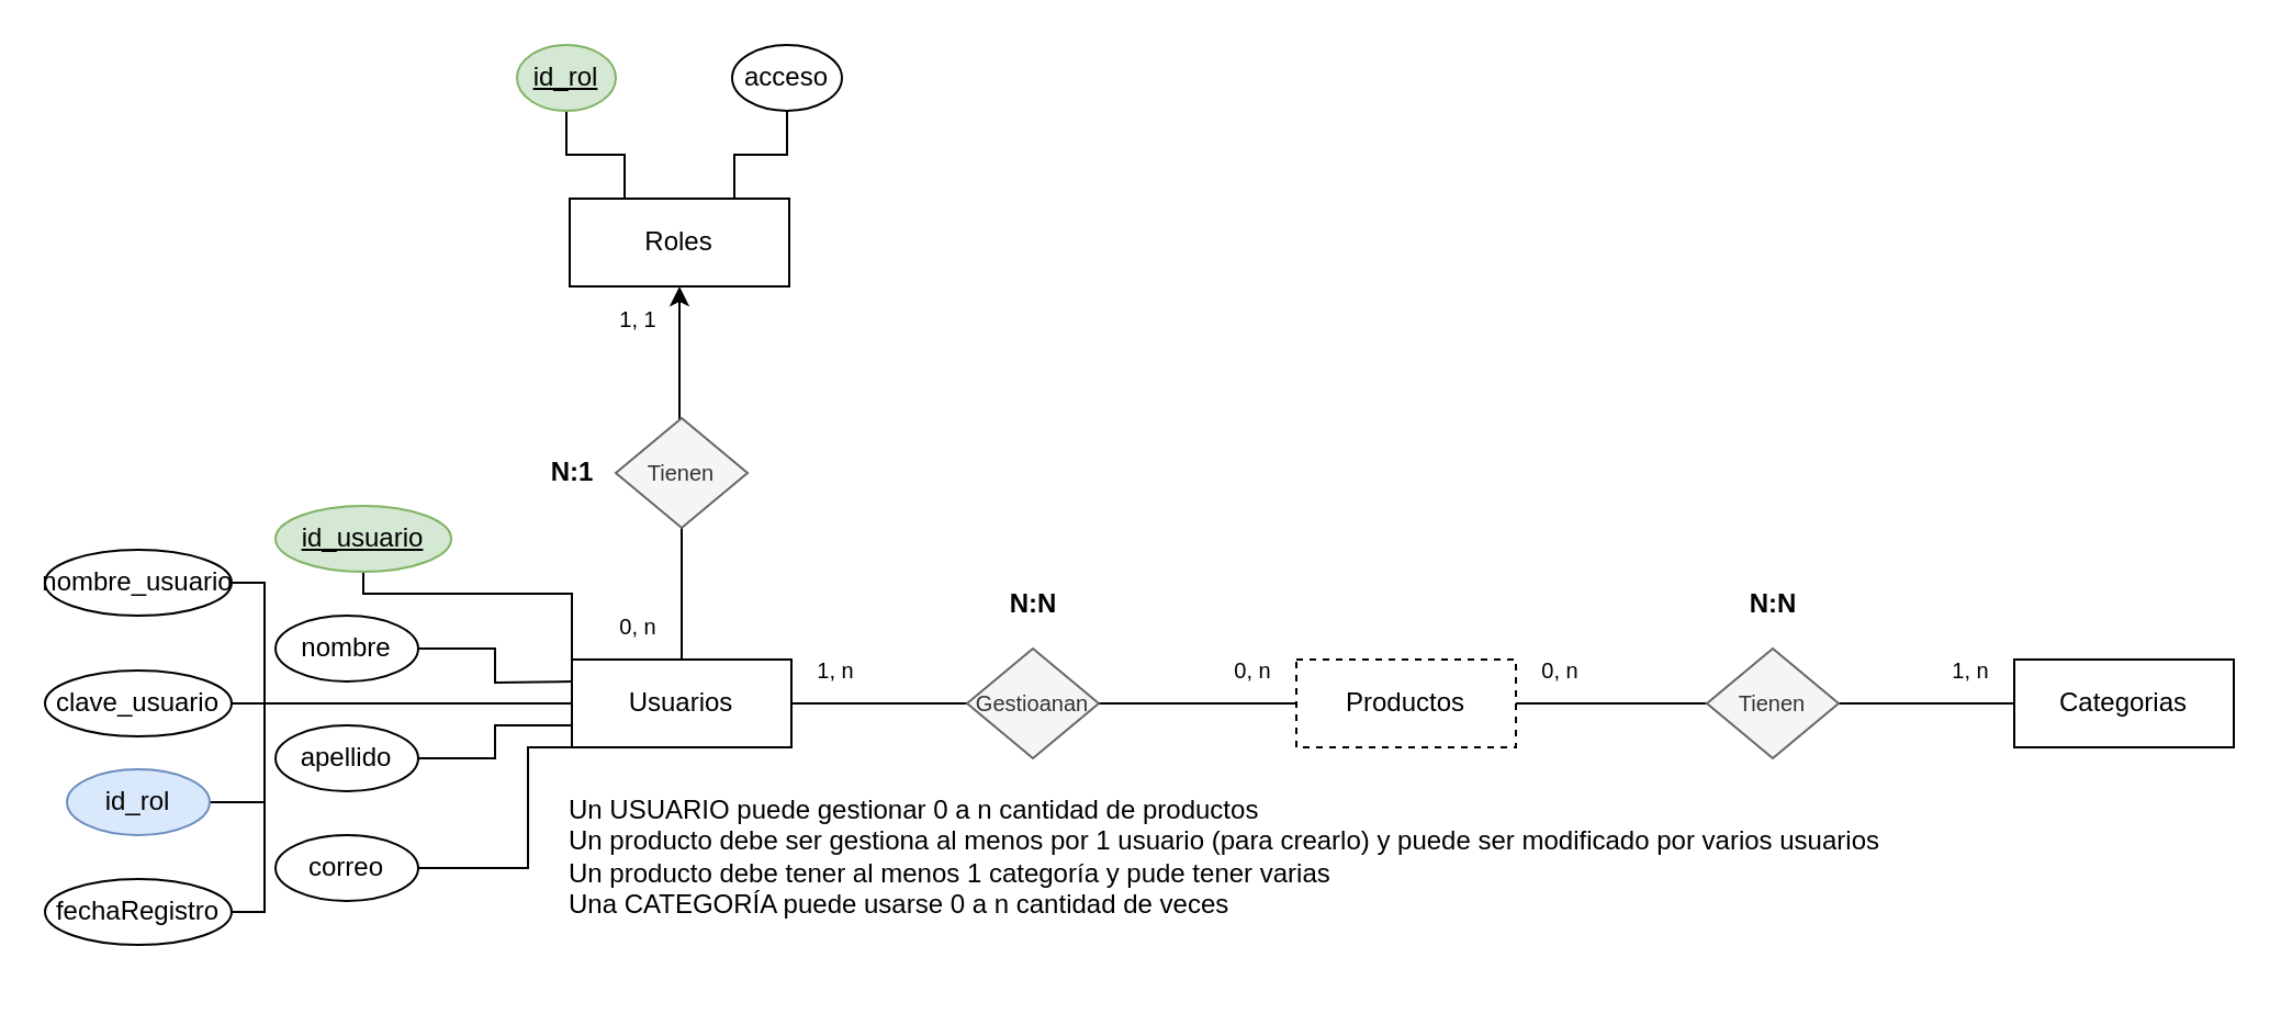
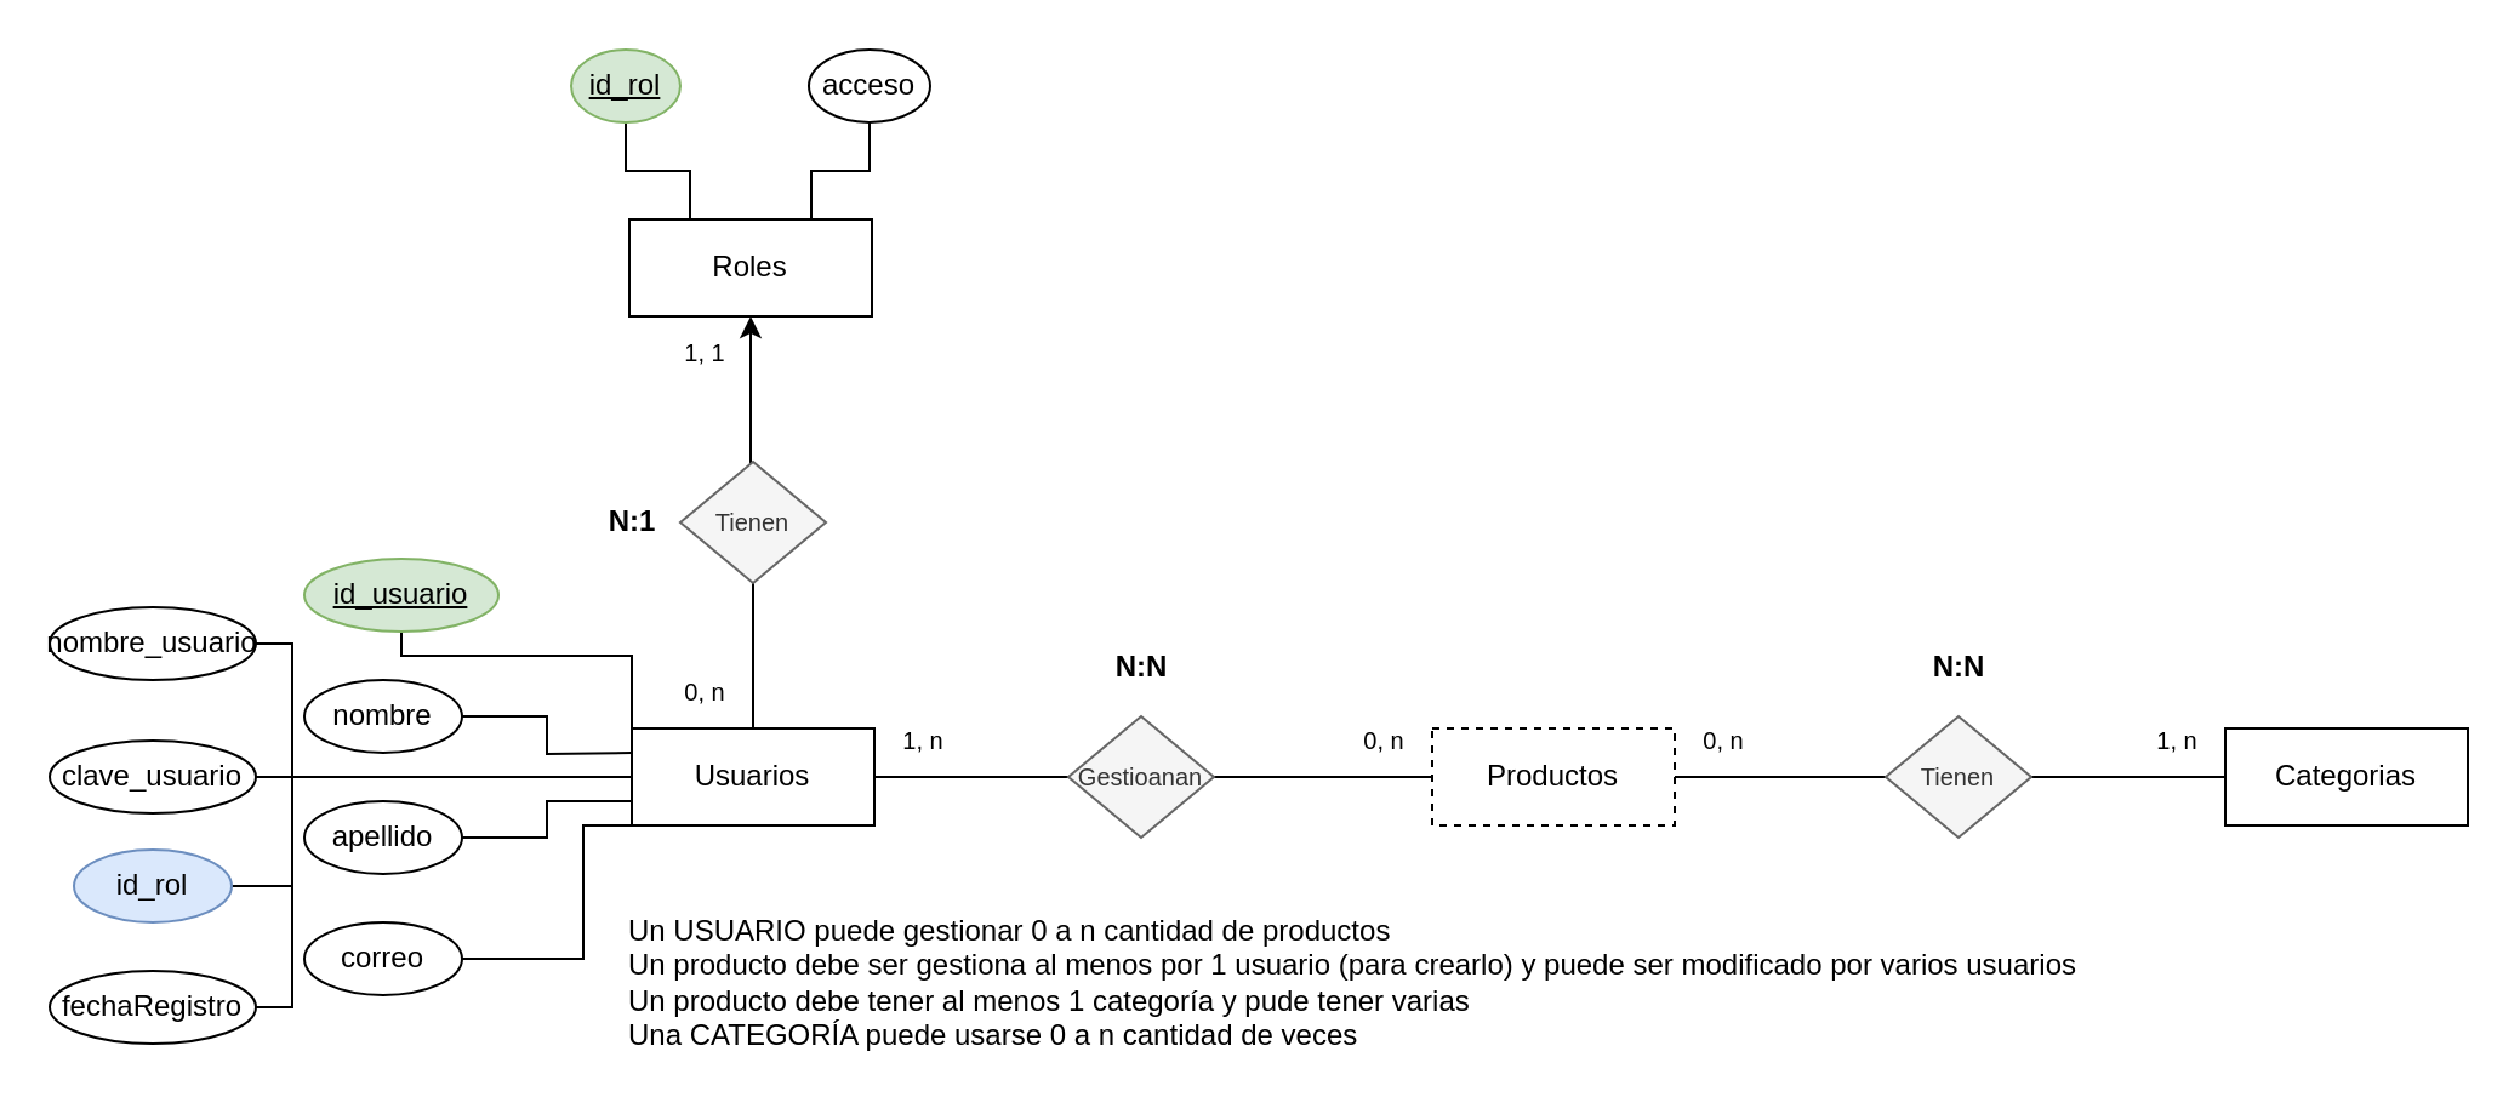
  <mxCell id="0" />
  <mxCell id="1" parent="0" />
  <mxCell id="2" style="edgeStyle=orthogonalEdgeStyle;rounded=0;orthogonalLoop=1;jettySize=auto;html=1;endArrow=none;endFill=0;" parent="1" source="6" target="9" edge="1"><mxGeometry relative="1" as="geometry" /></mxCell>
  <mxCell id="3" style="edgeStyle=orthogonalEdgeStyle;rounded=0;orthogonalLoop=1;jettySize=auto;html=1;entryX=0.5;entryY=1;entryDx=0;entryDy=0;" edge="1" parent="1" source="6" target="19"><mxGeometry relative="1" as="geometry" /></mxCell>
  <mxCell id="4" style="edgeStyle=orthogonalEdgeStyle;rounded=0;orthogonalLoop=1;jettySize=auto;html=1;endArrow=none;endFill=0;" edge="1" parent="1" source="6" target="37"><mxGeometry relative="1" as="geometry" /></mxCell>
  <mxCell id="5" style="edgeStyle=orthogonalEdgeStyle;rounded=0;orthogonalLoop=1;jettySize=auto;html=1;exitX=0;exitY=0;exitDx=0;exitDy=0;entryX=0.5;entryY=1;entryDx=0;entryDy=0;endArrow=none;endFill=0;" edge="1" parent="1" source="6" target="28"><mxGeometry relative="1" as="geometry"><Array as="points"><mxPoint x="260" y="270" /><mxPoint x="165" y="270" /></Array></mxGeometry></mxCell>
  <mxCell id="6" value="Usuarios" style="whiteSpace=wrap;html=1;align=center;" parent="1" vertex="1"><mxGeometry x="260" y="300" width="100" height="40" as="geometry" /></mxCell>
  <mxCell id="7" value="Gestioanan" style="shape=rhombus;html=1;dashed=0;whiteSpace=wrap;perimeter=rhombusPerimeter;fontSize=10;fillColor=#f5f5f5;fontColor=#333333;strokeColor=#666666;" parent="1" vertex="1"><mxGeometry x="440" y="295" width="60" height="50" as="geometry" /></mxCell>
  <mxCell id="8" style="edgeStyle=orthogonalEdgeStyle;rounded=0;orthogonalLoop=1;jettySize=auto;html=1;entryX=0;entryY=0.5;entryDx=0;entryDy=0;endArrow=none;endFill=0;" parent="1" source="9" edge="1"><mxGeometry relative="1" as="geometry"><mxPoint x="917" y="320" as="targetPoint" /></mxGeometry></mxCell>
  <mxCell id="9" value="Productos" style="whiteSpace=wrap;html=1;align=center;dashed=1;" parent="1" vertex="1"><mxGeometry x="590" y="300" width="100" height="40" as="geometry" /></mxCell>
  <mxCell id="10" value="Tienen" style="shape=rhombus;html=1;dashed=0;whiteSpace=wrap;perimeter=rhombusPerimeter;fontSize=10;fillColor=#f5f5f5;fontColor=#333333;strokeColor=#666666;" parent="1" vertex="1"><mxGeometry x="777" y="295" width="60" height="50" as="geometry" /></mxCell>
  <mxCell id="11" value="1, n" style="text;html=1;align=center;verticalAlign=middle;resizable=0;points=[];autosize=1;strokeColor=none;fillColor=none;fontSize=10;" parent="1" vertex="1"><mxGeometry x="360" y="290" width="40" height="30" as="geometry" /></mxCell>
  <mxCell id="12" value="N:N" style="text;html=1;align=center;verticalAlign=middle;resizable=0;points=[];autosize=1;strokeColor=none;fillColor=none;fontStyle=1" parent="1" vertex="1"><mxGeometry x="450" y="260" width="40" height="30" as="geometry" /></mxCell>
  <mxCell id="13" value="0, n" style="text;html=1;align=center;verticalAlign=middle;resizable=0;points=[];autosize=1;strokeColor=none;fillColor=none;fontSize=10;" parent="1" vertex="1"><mxGeometry x="550" y="290" width="40" height="30" as="geometry" /></mxCell>
  <mxCell id="14" value="1, n" style="text;html=1;align=center;verticalAlign=middle;resizable=0;points=[];autosize=1;strokeColor=none;fillColor=none;fontSize=10;" parent="1" vertex="1"><mxGeometry x="877" y="290" width="40" height="30" as="geometry" /></mxCell>
  <mxCell id="15" value="0, n" style="text;html=1;align=center;verticalAlign=middle;resizable=0;points=[];autosize=1;strokeColor=none;fillColor=none;fontSize=10;" parent="1" vertex="1"><mxGeometry x="690" y="290" width="40" height="30" as="geometry" /></mxCell>
  <mxCell id="16" value="N:N" style="text;html=1;align=center;verticalAlign=middle;resizable=0;points=[];autosize=1;strokeColor=none;fillColor=none;fontStyle=1" parent="1" vertex="1"><mxGeometry x="787" y="260" width="40" height="30" as="geometry" /></mxCell>
  <mxCell id="17" value="Categorias" style="whiteSpace=wrap;html=1;align=center;" vertex="1" parent="1"><mxGeometry x="917" y="300" width="100" height="40" as="geometry" /></mxCell>
- <mxCell id="18" value="Un USUARIO puede gestionar 0 a n cantidad de productos&lt;div&gt;Un producto debe ser gestiona al menos por 1 usuario (para crearlo) y puede ser modificado por varios usuarios&lt;/div&gt;&lt;div&gt;Un producto debe tener al menos 1 categoría y pude tener varias&lt;/div&gt;&lt;div&gt;Una CATEGORÍA puede usarse 0 a n cantidad de veces&amp;nbsp;&lt;/div&gt;" style="text;html=1;align=left;verticalAlign=middle;resizable=0;points=[];autosize=1;strokeColor=none;fillColor=none;" vertex="1" parent="1"><mxGeometry x="257" y="355" width="620" height="70" as="geometry" /></mxCell>
+ <mxCell id="18" value="Un USUARIO puede gestionar 0 a n cantidad de productos&lt;div&gt;Un producto debe ser gestiona al menos por 1 usuario (para crearlo) y puede ser modificado por varios usuarios&lt;/div&gt;&lt;div&gt;Un producto debe tener al menos 1 categoría y pude tener varias&lt;/div&gt;&lt;div&gt;Una CATEGORÍA puede usarse 0 a n cantidad de veces&amp;nbsp;&lt;/div&gt;" style="text;html=1;align=left;verticalAlign=middle;resizable=0;points=[];autosize=1;strokeColor=none;fillColor=none;" vertex="1" parent="1"><mxGeometry x="257" y="370" width="620" height="70" as="geometry" /></mxCell>
  <mxCell id="19" value="Roles" style="whiteSpace=wrap;html=1;align=center;" vertex="1" parent="1"><mxGeometry x="259" y="90" width="100" height="40" as="geometry" /></mxCell>
  <mxCell id="20" value="Tienen" style="shape=rhombus;html=1;dashed=0;whiteSpace=wrap;perimeter=rhombusPerimeter;fontSize=10;fillColor=#f5f5f5;fontColor=#333333;strokeColor=#666666;" vertex="1" parent="1"><mxGeometry x="280" y="190" width="60" height="50" as="geometry" /></mxCell>
  <mxCell id="21" value="1, 1" style="text;html=1;align=center;verticalAlign=middle;resizable=0;points=[];autosize=1;strokeColor=none;fillColor=none;fontSize=10;" vertex="1" parent="1"><mxGeometry x="270" y="130" width="40" height="30" as="geometry" /></mxCell>
  <mxCell id="22" value="0, n" style="text;html=1;align=center;verticalAlign=middle;resizable=0;points=[];autosize=1;strokeColor=none;fillColor=none;fontSize=10;" vertex="1" parent="1"><mxGeometry x="270" y="270" width="40" height="30" as="geometry" /></mxCell>
  <mxCell id="23" value="N:1" style="text;html=1;align=center;verticalAlign=middle;resizable=0;points=[];autosize=1;strokeColor=none;fillColor=none;fontStyle=1" vertex="1" parent="1"><mxGeometry x="240" y="200" width="40" height="30" as="geometry" /></mxCell>
  <mxCell id="24" style="edgeStyle=orthogonalEdgeStyle;rounded=0;orthogonalLoop=1;jettySize=auto;html=1;entryX=0.25;entryY=0;entryDx=0;entryDy=0;endArrow=none;endFill=0;" edge="1" parent="1" source="25" target="19"><mxGeometry relative="1" as="geometry" /></mxCell>
  <mxCell id="25" value="id_rol" style="ellipse;whiteSpace=wrap;html=1;fillColor=#d5e8d4;strokeColor=#82b366;fontStyle=4" vertex="1" parent="1"><mxGeometry x="235" y="20" width="45" height="30" as="geometry" /></mxCell>
  <mxCell id="26" style="edgeStyle=orthogonalEdgeStyle;rounded=0;orthogonalLoop=1;jettySize=auto;html=1;entryX=0.75;entryY=0;entryDx=0;entryDy=0;endArrow=none;endFill=0;" edge="1" parent="1" source="27" target="19"><mxGeometry relative="1" as="geometry" /></mxCell>
  <mxCell id="27" value="acceso" style="ellipse;whiteSpace=wrap;html=1;fillColor=none;fontStyle=0;" vertex="1" parent="1"><mxGeometry x="333" y="20" width="50" height="30" as="geometry" /></mxCell>
  <mxCell id="28" value="id_usuario" style="ellipse;whiteSpace=wrap;html=1;fillColor=#d5e8d4;strokeColor=#82b366;fontStyle=4" vertex="1" parent="1"><mxGeometry x="125" y="230" width="80" height="30" as="geometry" /></mxCell>
  <mxCell id="29" style="edgeStyle=orthogonalEdgeStyle;rounded=0;orthogonalLoop=1;jettySize=auto;html=1;endArrow=none;endFill=0;" edge="1" parent="1" source="30"><mxGeometry relative="1" as="geometry"><mxPoint x="260" y="310" as="targetPoint" /></mxGeometry></mxCell>
  <mxCell id="30" value="nombre" style="ellipse;whiteSpace=wrap;html=1;fillColor=none;fontStyle=0;" vertex="1" parent="1"><mxGeometry x="125" y="280" width="65" height="30" as="geometry" /></mxCell>
  <mxCell id="31" style="edgeStyle=orthogonalEdgeStyle;rounded=0;orthogonalLoop=1;jettySize=auto;html=1;entryX=0;entryY=0.75;entryDx=0;entryDy=0;endArrow=none;endFill=0;" edge="1" parent="1" source="32" target="6"><mxGeometry relative="1" as="geometry" /></mxCell>
  <mxCell id="32" value="apellido" style="ellipse;whiteSpace=wrap;html=1;fillColor=none;fontStyle=0;" vertex="1" parent="1"><mxGeometry x="125" y="330" width="65" height="30" as="geometry" /></mxCell>
  <mxCell id="33" style="edgeStyle=orthogonalEdgeStyle;rounded=0;orthogonalLoop=1;jettySize=auto;html=1;entryX=0;entryY=1;entryDx=0;entryDy=0;endArrow=none;endFill=0;" edge="1" parent="1" source="34" target="6"><mxGeometry relative="1" as="geometry"><Array as="points"><mxPoint x="240" y="395" /><mxPoint x="240" y="340" /></Array></mxGeometry></mxCell>
  <mxCell id="34" value="correo" style="ellipse;whiteSpace=wrap;html=1;fillColor=none;fontStyle=0;" vertex="1" parent="1"><mxGeometry x="125" y="380" width="65" height="30" as="geometry" /></mxCell>
  <mxCell id="35" style="edgeStyle=orthogonalEdgeStyle;rounded=0;orthogonalLoop=1;jettySize=auto;html=1;endArrow=none;endFill=0;" edge="1" parent="1" source="36"><mxGeometry relative="1" as="geometry"><mxPoint x="120" y="320" as="targetPoint" /><Array as="points"><mxPoint x="120" y="265" /></Array></mxGeometry></mxCell>
  <mxCell id="36" value="nombre_usuario" style="ellipse;whiteSpace=wrap;html=1;fillColor=none;fontStyle=0;" vertex="1" parent="1"><mxGeometry x="20" y="250" width="85" height="30" as="geometry" /></mxCell>
  <mxCell id="37" value="clave_usuario" style="ellipse;whiteSpace=wrap;html=1;fillColor=none;fontStyle=0;" vertex="1" parent="1"><mxGeometry x="20" y="305" width="85" height="30" as="geometry" /></mxCell>
  <mxCell id="38" style="edgeStyle=orthogonalEdgeStyle;rounded=0;orthogonalLoop=1;jettySize=auto;html=1;endArrow=none;endFill=0;" edge="1" parent="1" source="39"><mxGeometry relative="1" as="geometry"><mxPoint x="120" y="360" as="targetPoint" /><Array as="points"><mxPoint x="120" y="415" /></Array></mxGeometry></mxCell>
  <mxCell id="39" value="fechaRegistro" style="ellipse;whiteSpace=wrap;html=1;fillColor=none;fontStyle=0;" vertex="1" parent="1"><mxGeometry x="20" y="400" width="85" height="30" as="geometry" /></mxCell>
  <mxCell id="40" style="edgeStyle=orthogonalEdgeStyle;rounded=0;orthogonalLoop=1;jettySize=auto;html=1;entryX=0;entryY=0.5;entryDx=0;entryDy=0;endArrow=none;endFill=0;" edge="1" parent="1" source="41" target="6"><mxGeometry relative="1" as="geometry"><Array as="points"><mxPoint x="120" y="365" /><mxPoint x="120" y="320" /></Array></mxGeometry></mxCell>
  <mxCell id="41" value="id_rol" style="ellipse;whiteSpace=wrap;html=1;fillColor=#dae8fc;fontStyle=0;strokeColor=#6c8ebf;" vertex="1" parent="1"><mxGeometry x="30" y="350" width="65" height="30" as="geometry" /></mxCell>
